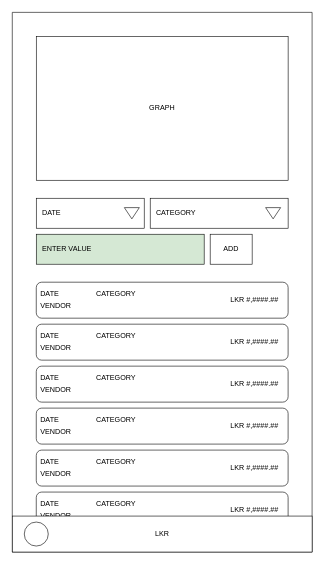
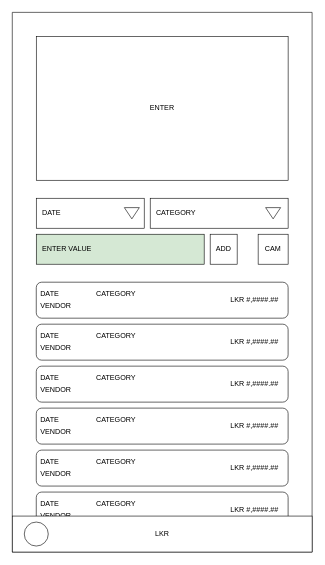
  <mxCell id="0" />
  <mxCell id="1" parent="0" />
  <mxCell id="2" value="" style="swimlane;startSize=0;" vertex="1" parent="1"><mxGeometry x="20" y="20" width="500" height="900" as="geometry"><mxRectangle x="40" y="40" width="500" height="900" as="alternateBounds" /></mxGeometry></mxCell>
  <mxCell id="3" value="VENDOR" style="text;html=1;strokeColor=none;fillColor=none;align=left;verticalAlign=middle;whiteSpace=wrap;rounded=0;spacingRight=4;" vertex="1" parent="2"><mxGeometry x="45" y="850" width="270" height="20" as="geometry" /></mxCell>
  <mxCell id="4" value="ENTER VALUE" style="rounded=0;whiteSpace=wrap;html=1;align=left;spacingLeft=8;fillColor=#d5e8d4;" vertex="1" parent="2"><mxGeometry x="40" y="370" width="280" height="50" as="geometry" /></mxCell>
- <mxCell id="5" value="GRAPH" style="rounded=0;whiteSpace=wrap;html=1;" vertex="1" parent="2"><mxGeometry x="40" y="40" width="420" height="240" as="geometry" /></mxCell>
- <mxCell id="6" value="ADD" style="rounded=0;whiteSpace=wrap;html=1;" vertex="1" parent="2"><mxGeometry x="330" y="370" width="70" height="50" as="geometry" /></mxCell>
+ <mxCell id="5" value="ENTER" style="rounded=0;whiteSpace=wrap;html=1;" vertex="1" parent="2"><mxGeometry x="40" y="40" width="420" height="240" as="geometry" /></mxCell>
+ <mxCell id="6" value="ADD" style="rounded=0;whiteSpace=wrap;html=1;" vertex="1" parent="2"><mxGeometry x="330" y="370" width="45" height="50" as="geometry" /></mxCell>
+ <mxCell id="7" value="CAM" style="rounded=0;whiteSpace=wrap;html=1;" vertex="1" parent="2"><mxGeometry x="410" y="370" width="50" height="50" as="geometry" /></mxCell>
  <mxCell id="8" value="" style="rounded=1;whiteSpace=wrap;html=1;" vertex="1" parent="2"><mxGeometry x="40" y="450" width="420" height="60" as="geometry" /></mxCell>
  <mxCell id="9" value="LKR #,####.##" style="text;html=1;strokeColor=none;fillColor=none;align=right;verticalAlign=middle;whiteSpace=wrap;rounded=0;spacingRight=4;" vertex="1" parent="2"><mxGeometry x="330" y="465" width="120" height="30" as="geometry" /></mxCell>
  <mxCell id="10" value="DATE" style="text;html=1;strokeColor=none;fillColor=none;align=left;verticalAlign=middle;whiteSpace=wrap;rounded=0;spacingRight=4;" vertex="1" parent="2"><mxGeometry x="45" y="460" width="85" height="20" as="geometry" /></mxCell>
  <mxCell id="11" value="VENDOR" style="text;html=1;strokeColor=none;fillColor=none;align=left;verticalAlign=middle;whiteSpace=wrap;rounded=0;spacingRight=4;" vertex="1" parent="2"><mxGeometry x="45" y="480" width="270" height="20" as="geometry" /></mxCell>
  <mxCell id="12" value="CATEGORY" style="text;html=1;strokeColor=none;fillColor=none;align=left;verticalAlign=middle;whiteSpace=wrap;rounded=0;spacingRight=4;" vertex="1" parent="2"><mxGeometry x="137.5" y="460" width="85" height="20" as="geometry" /></mxCell>
  <mxCell id="13" value="" style="rounded=1;whiteSpace=wrap;html=1;" vertex="1" parent="2"><mxGeometry x="40" y="520" width="420" height="60" as="geometry" /></mxCell>
  <mxCell id="14" value="LKR #,####.##" style="text;html=1;strokeColor=none;fillColor=none;align=right;verticalAlign=middle;whiteSpace=wrap;rounded=0;spacingRight=4;" vertex="1" parent="2"><mxGeometry x="330" y="535" width="120" height="30" as="geometry" /></mxCell>
  <mxCell id="15" value="DATE" style="text;html=1;strokeColor=none;fillColor=none;align=left;verticalAlign=middle;whiteSpace=wrap;rounded=0;spacingRight=4;" vertex="1" parent="2"><mxGeometry x="45" y="530" width="85" height="20" as="geometry" /></mxCell>
  <mxCell id="16" value="VENDOR" style="text;html=1;strokeColor=none;fillColor=none;align=left;verticalAlign=middle;whiteSpace=wrap;rounded=0;spacingRight=4;" vertex="1" parent="2"><mxGeometry x="45" y="550" width="270" height="20" as="geometry" /></mxCell>
  <mxCell id="17" value="CATEGORY" style="text;html=1;strokeColor=none;fillColor=none;align=left;verticalAlign=middle;whiteSpace=wrap;rounded=0;spacingRight=4;" vertex="1" parent="2"><mxGeometry x="137.5" y="530" width="85" height="20" as="geometry" /></mxCell>
  <mxCell id="18" value="" style="rounded=1;whiteSpace=wrap;html=1;" vertex="1" parent="2"><mxGeometry x="40" y="590" width="420" height="60" as="geometry" /></mxCell>
  <mxCell id="19" value="LKR #,####.##" style="text;html=1;strokeColor=none;fillColor=none;align=right;verticalAlign=middle;whiteSpace=wrap;rounded=0;spacingRight=4;" vertex="1" parent="2"><mxGeometry x="330" y="605" width="120" height="30" as="geometry" /></mxCell>
  <mxCell id="20" value="DATE" style="text;html=1;strokeColor=none;fillColor=none;align=left;verticalAlign=middle;whiteSpace=wrap;rounded=0;spacingRight=4;" vertex="1" parent="2"><mxGeometry x="45" y="600" width="85" height="20" as="geometry" /></mxCell>
  <mxCell id="21" value="VENDOR" style="text;html=1;strokeColor=none;fillColor=none;align=left;verticalAlign=middle;whiteSpace=wrap;rounded=0;spacingRight=4;" vertex="1" parent="2"><mxGeometry x="45" y="620" width="270" height="20" as="geometry" /></mxCell>
  <mxCell id="22" value="CATEGORY" style="text;html=1;strokeColor=none;fillColor=none;align=left;verticalAlign=middle;whiteSpace=wrap;rounded=0;spacingRight=4;" vertex="1" parent="2"><mxGeometry x="137.5" y="600" width="85" height="20" as="geometry" /></mxCell>
  <mxCell id="23" value="" style="rounded=1;whiteSpace=wrap;html=1;" vertex="1" parent="2"><mxGeometry x="40" y="660" width="420" height="60" as="geometry" /></mxCell>
  <mxCell id="24" value="LKR #,####.##" style="text;html=1;strokeColor=none;fillColor=none;align=right;verticalAlign=middle;whiteSpace=wrap;rounded=0;spacingRight=4;" vertex="1" parent="2"><mxGeometry x="330" y="675" width="120" height="30" as="geometry" /></mxCell>
  <mxCell id="25" value="DATE" style="text;html=1;strokeColor=none;fillColor=none;align=left;verticalAlign=middle;whiteSpace=wrap;rounded=0;spacingRight=4;" vertex="1" parent="2"><mxGeometry x="45" y="670" width="85" height="20" as="geometry" /></mxCell>
  <mxCell id="26" value="VENDOR" style="text;html=1;strokeColor=none;fillColor=none;align=left;verticalAlign=middle;whiteSpace=wrap;rounded=0;spacingRight=4;" vertex="1" parent="2"><mxGeometry x="45" y="690" width="270" height="20" as="geometry" /></mxCell>
  <mxCell id="27" value="CATEGORY" style="text;html=1;strokeColor=none;fillColor=none;align=left;verticalAlign=middle;whiteSpace=wrap;rounded=0;spacingRight=4;" vertex="1" parent="2"><mxGeometry x="137.5" y="670" width="85" height="20" as="geometry" /></mxCell>
  <mxCell id="28" value="" style="rounded=1;whiteSpace=wrap;html=1;" vertex="1" parent="2"><mxGeometry x="40" y="730" width="420" height="60" as="geometry" /></mxCell>
  <mxCell id="29" value="LKR #,####.##" style="text;html=1;strokeColor=none;fillColor=none;align=right;verticalAlign=middle;whiteSpace=wrap;rounded=0;spacingRight=4;" vertex="1" parent="2"><mxGeometry x="330" y="745" width="120" height="30" as="geometry" /></mxCell>
  <mxCell id="30" value="DATE" style="text;html=1;strokeColor=none;fillColor=none;align=left;verticalAlign=middle;whiteSpace=wrap;rounded=0;spacingRight=4;" vertex="1" parent="2"><mxGeometry x="45" y="740" width="85" height="20" as="geometry" /></mxCell>
  <mxCell id="31" value="VENDOR" style="text;html=1;strokeColor=none;fillColor=none;align=left;verticalAlign=middle;whiteSpace=wrap;rounded=0;spacingRight=4;" vertex="1" parent="2"><mxGeometry x="45" y="760" width="270" height="20" as="geometry" /></mxCell>
  <mxCell id="32" value="CATEGORY" style="text;html=1;strokeColor=none;fillColor=none;align=left;verticalAlign=middle;whiteSpace=wrap;rounded=0;spacingRight=4;" vertex="1" parent="2"><mxGeometry x="137.5" y="740" width="85" height="20" as="geometry" /></mxCell>
  <mxCell id="33" value="" style="rounded=1;whiteSpace=wrap;html=1;" vertex="1" parent="2"><mxGeometry x="40" y="800" width="420" height="60" as="geometry" /></mxCell>
  <mxCell id="34" value="LKR #,####.##" style="text;html=1;strokeColor=none;fillColor=none;align=right;verticalAlign=middle;whiteSpace=wrap;rounded=0;spacingRight=4;" vertex="1" parent="2"><mxGeometry x="330" y="815" width="120" height="30" as="geometry" /></mxCell>
  <mxCell id="35" value="DATE" style="text;html=1;strokeColor=none;fillColor=none;align=left;verticalAlign=middle;whiteSpace=wrap;rounded=0;spacingRight=4;" vertex="1" parent="2"><mxGeometry x="45" y="810" width="85" height="20" as="geometry" /></mxCell>
  <mxCell id="36" value="VENDOR" style="text;html=1;strokeColor=none;fillColor=none;align=left;verticalAlign=middle;whiteSpace=wrap;rounded=0;spacingRight=4;" vertex="1" parent="2"><mxGeometry x="45" y="830" width="270" height="20" as="geometry" /></mxCell>
  <mxCell id="37" value="CATEGORY" style="text;html=1;strokeColor=none;fillColor=none;align=left;verticalAlign=middle;whiteSpace=wrap;rounded=0;spacingRight=4;" vertex="1" parent="2"><mxGeometry x="137.5" y="810" width="85" height="20" as="geometry" /></mxCell>
  <mxCell id="38" value="LKR" style="whiteSpace=wrap;html=1;" vertex="1" parent="2"><mxGeometry y="840" width="500" height="60" as="geometry" /></mxCell>
  <mxCell id="39" value="CATEGORY" style="rounded=0;whiteSpace=wrap;html=1;align=left;spacingLeft=8;" vertex="1" parent="2"><mxGeometry x="230" y="310" width="230" height="50" as="geometry" /></mxCell>
  <mxCell id="40" value="" style="triangle;whiteSpace=wrap;html=1;rotation=90;" vertex="1" parent="2"><mxGeometry x="425.63" y="322.5" width="18.75" height="25" as="geometry" /></mxCell>
  <mxCell id="41" value="DATE" style="rounded=0;whiteSpace=wrap;html=1;align=left;spacingLeft=8;" vertex="1" parent="2"><mxGeometry x="40" y="310" width="180" height="50" as="geometry" /></mxCell>
  <mxCell id="42" value="" style="triangle;whiteSpace=wrap;html=1;rotation=90;" vertex="1" parent="2"><mxGeometry x="190" y="322.5" width="18.75" height="25" as="geometry" /></mxCell>
  <mxCell id="43" value="" style="ellipse;whiteSpace=wrap;html=1;aspect=fixed;" vertex="1" parent="1"><mxGeometry x="40" y="870" width="40" height="40" as="geometry" /></mxCell>
